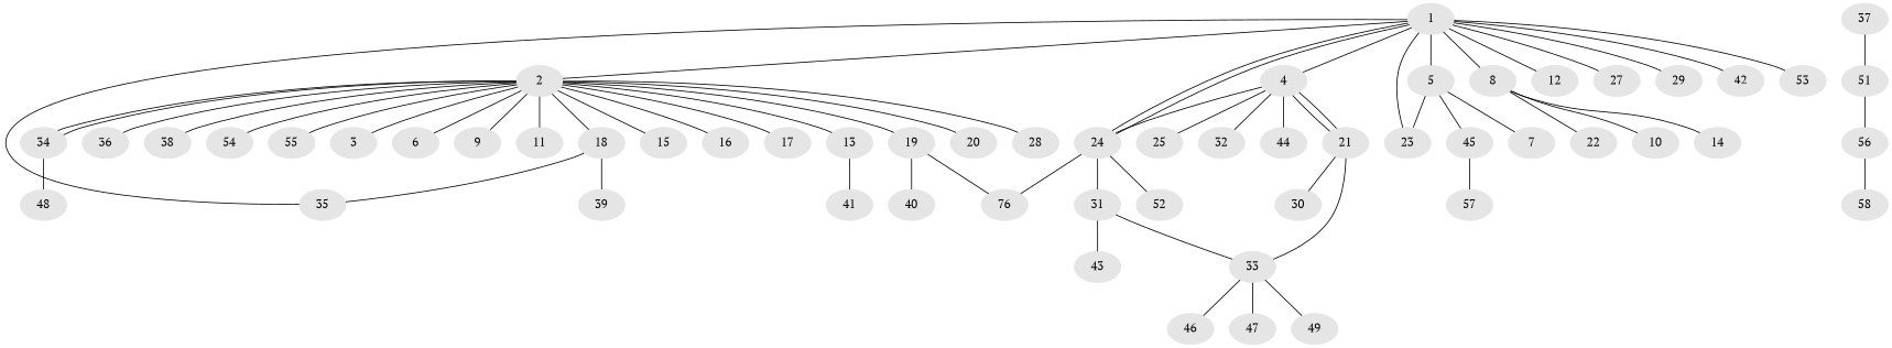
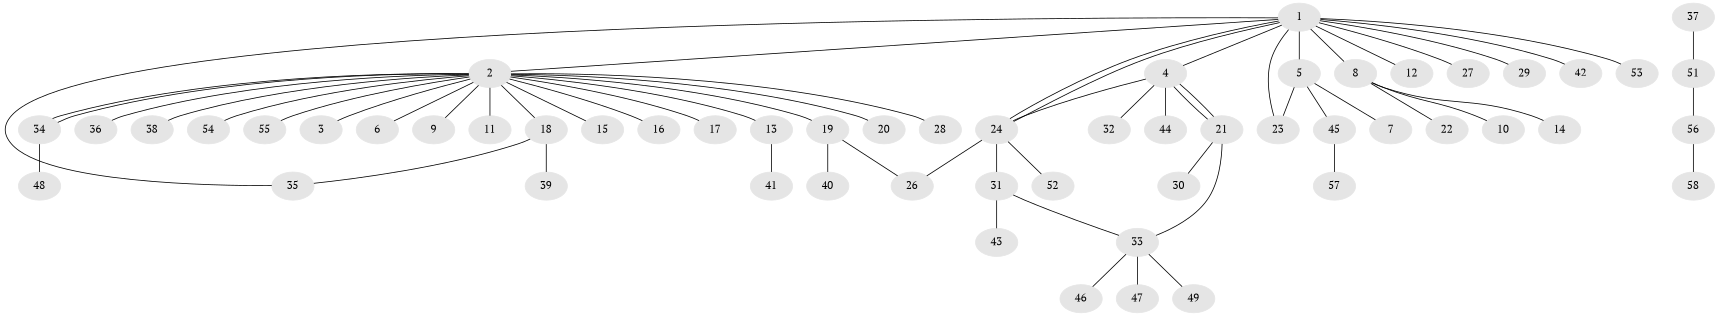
  graph {
    fontname="PT Serif"
    node [color=gray90 fontname="PT Serif" style=filled]
    edge [fontname="PT Serif"]
    1
    2
    4
    5
    8
    12
    23
    24
    27
    29
    35
    42
    53
    3
    6
    9
    11
    13
    15
    16
    17
    18
    19
    20
    28
    34
    36
    38
    54
    55
    21
-   25
    32
    44
    7
    45
    10
    14
    22
-   26 [label=76]
+   26
    31
    52
    41
    39
    40
    48
    30
    33
    57
    46
    47
    49
    37
    51
    43
    56
    58
    1 -- 2
    1 -- 4
    1 -- 5
    1 -- 8
    1 -- 12
    1 -- 23
    1 -- 24
    1 -- 24
    1 -- 27
    1 -- 29
    1 -- 35
    1 -- 42
    1 -- 53
    2 -- 3
    2 -- 6
    2 -- 9
    2 -- 11
    2 -- 13
    2 -- 15
    2 -- 16
    2 -- 17
    2 -- 18
    2 -- 19
    2 -- 20
    2 -- 28
    2 -- 34
    2 -- 34
    2 -- 36
    2 -- 38
    2 -- 54
    2 -- 55
    4 -- 24
    4 -- 21
    4 -- 21
-   4 -- 25
    4 -- 32
    4 -- 44
    5 -- 23
    5 -- 7
    5 -- 45
    8 -- 10
    8 -- 14
    8 -- 22
    24 -- 26
    24 -- 31
    24 -- 52
    13 -- 41
    18 -- 35
    18 -- 39
    19 -- 26
    19 -- 40
    34 -- 48
    21 -- 30
    21 -- 33
    45 -- 57
    31 -- 33
    31 -- 43
    33 -- 46
    33 -- 47
    33 -- 49
    37 -- 51
    51 -- 56
    56 -- 58
  }
